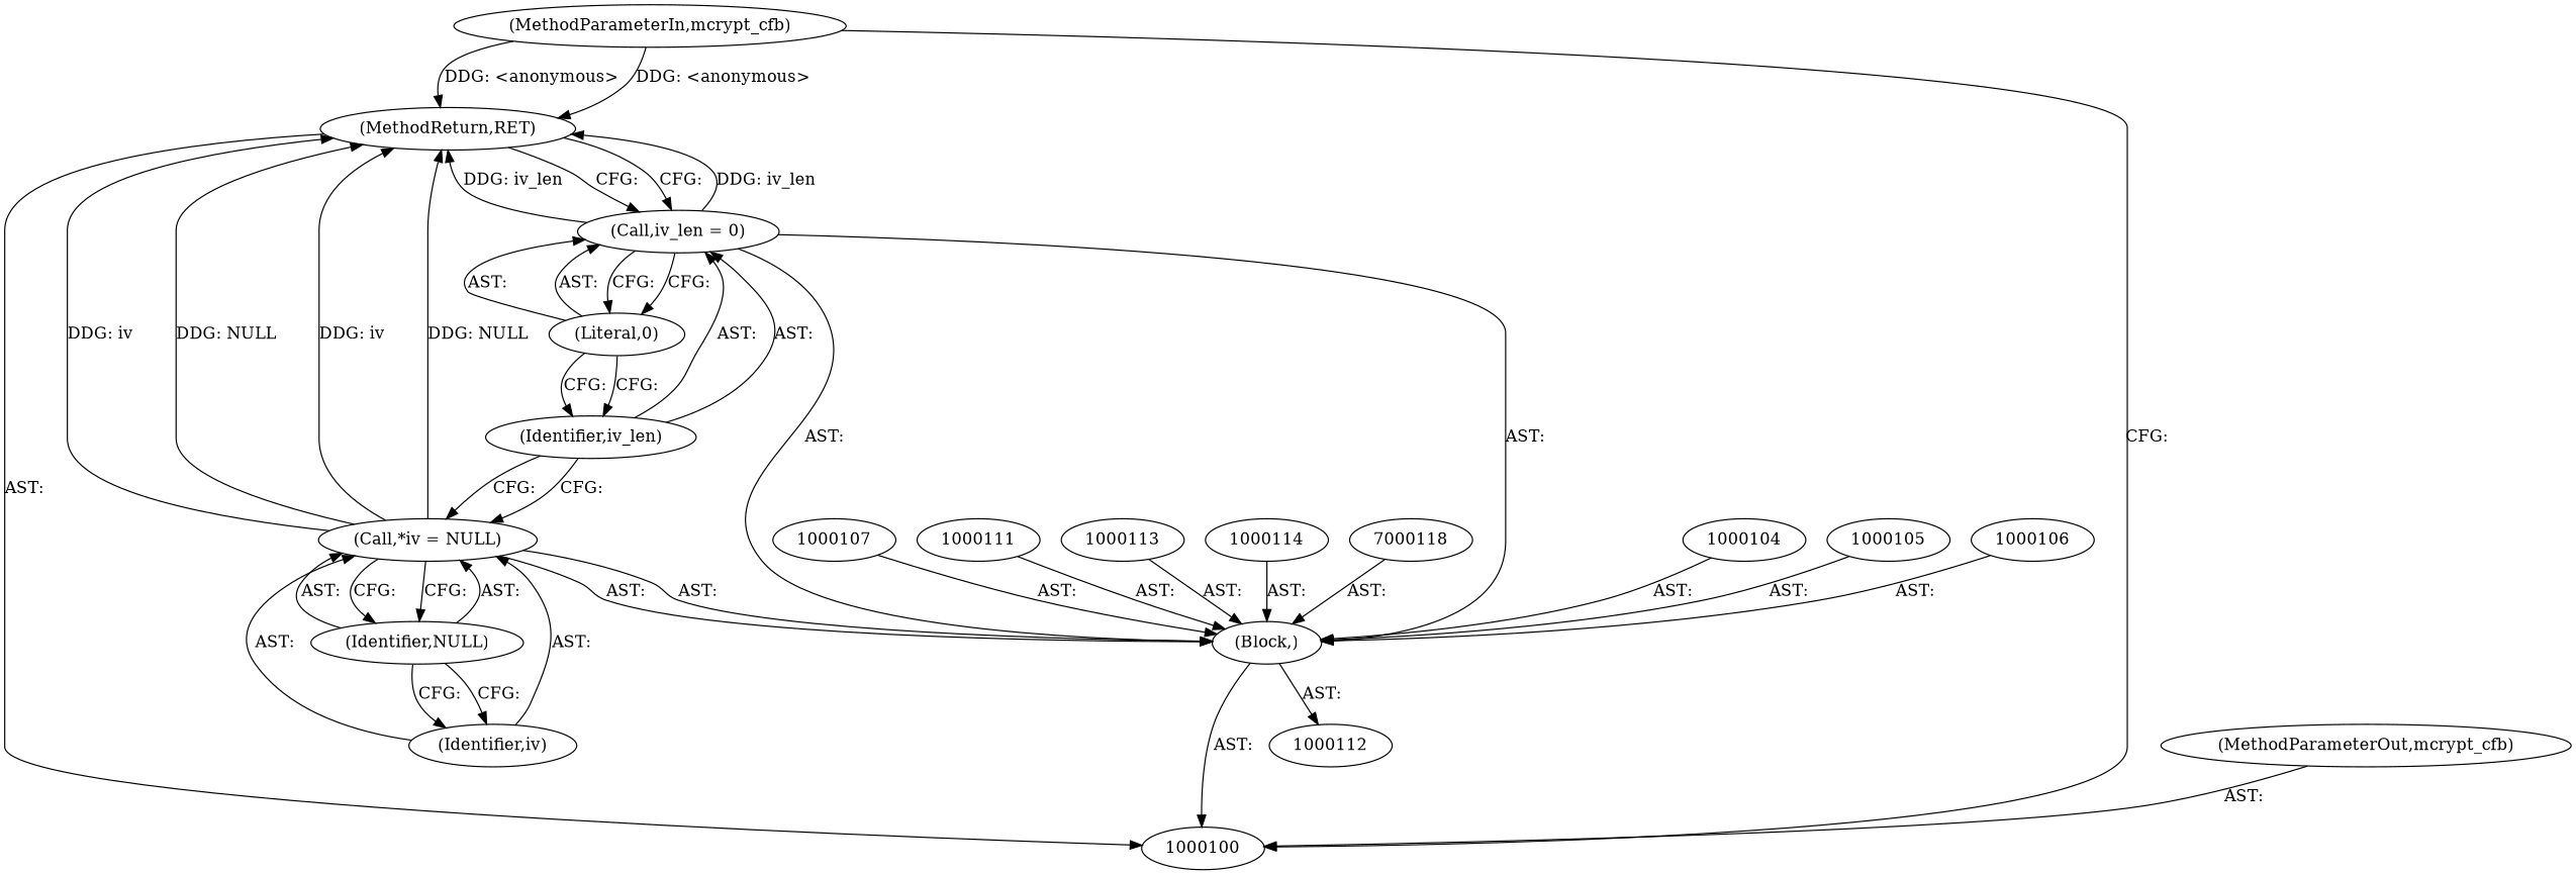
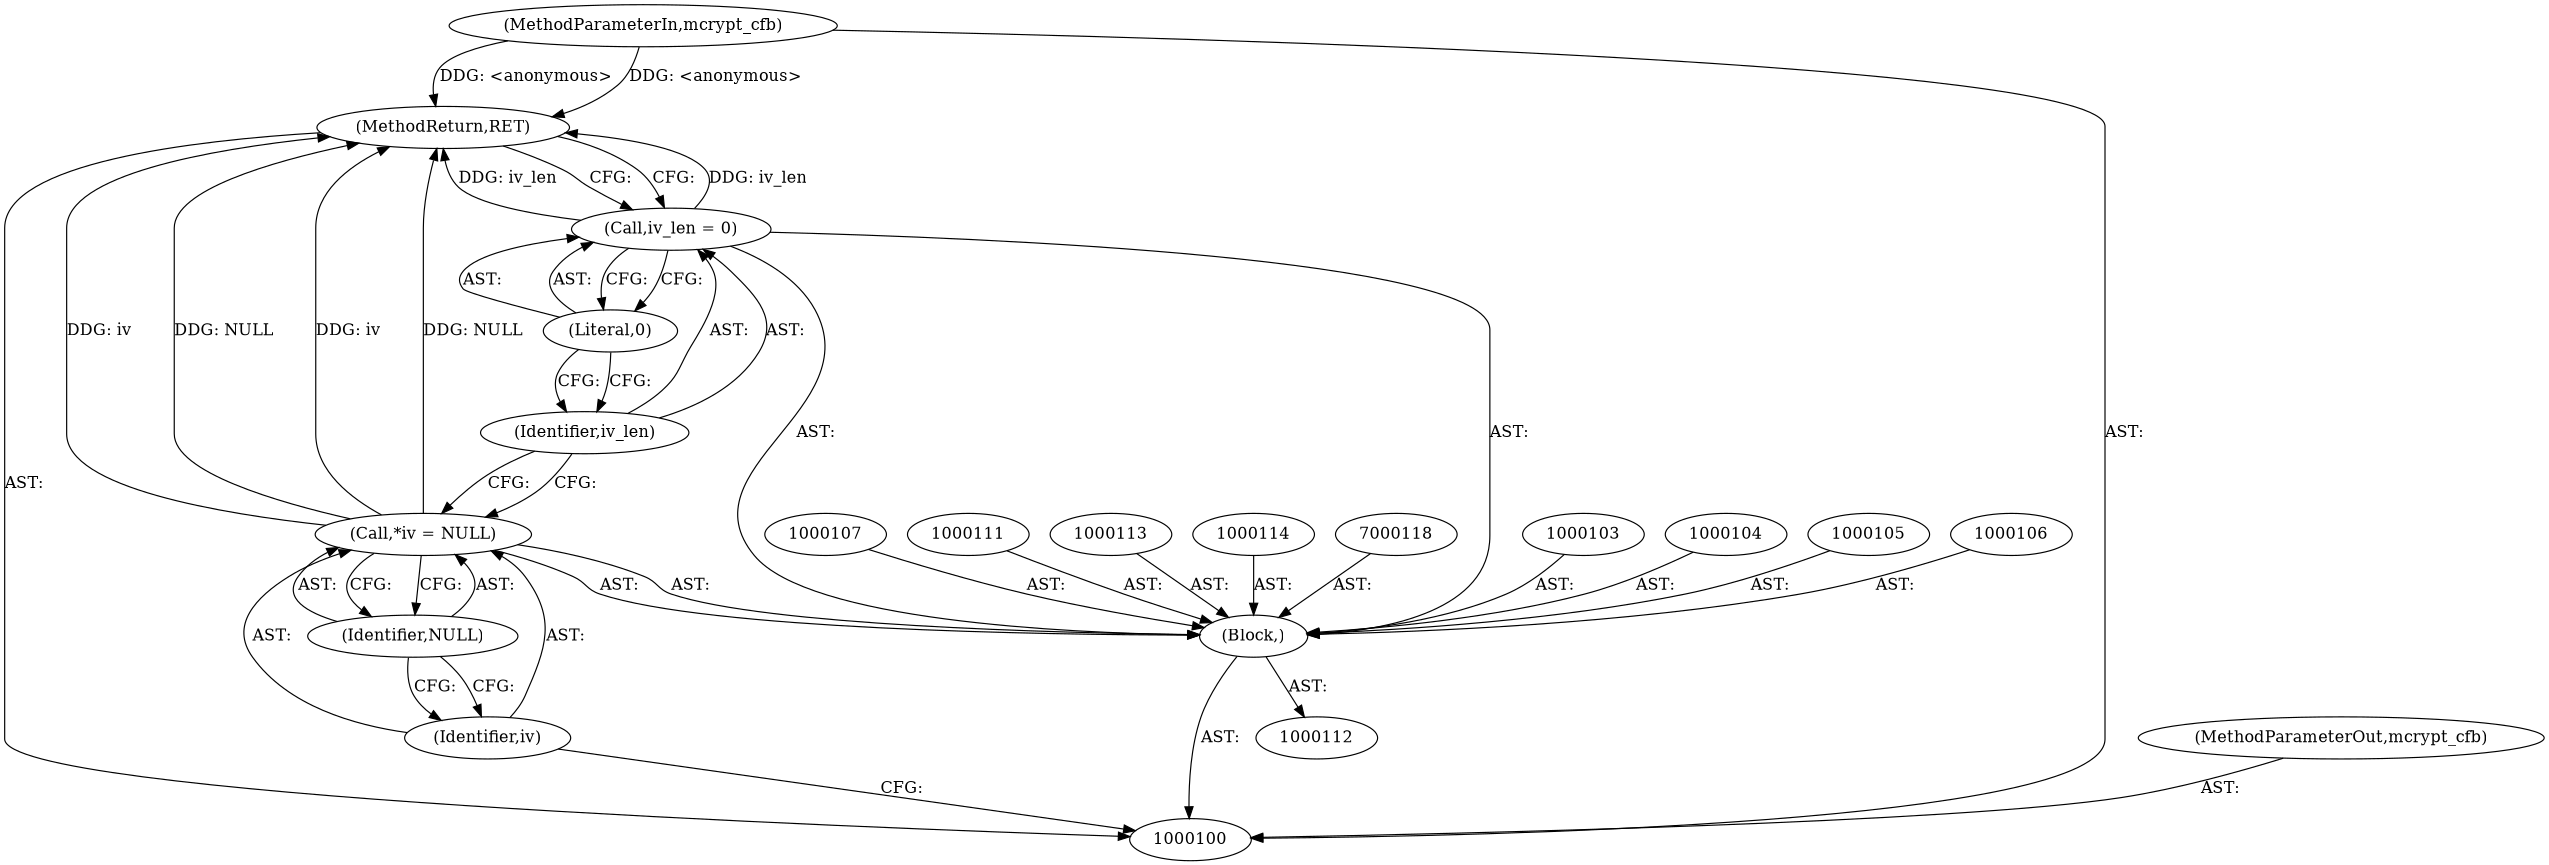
  digraph {
    n1 [label="(MethodReturn,RET)"]
    n2 [label="(Call,iv_len = 0)"]
    1000100
    n4 [label="(Block,)"]
    n5 [label="(Literal,0)"]
    n6 [label="(MethodParameterIn,mcrypt_cfb)"]
    n7 [label="(MethodParameterOut,mcrypt_cfb)"]
    1000112
    n9 [label="(Call,*iv = NULL)"]
    n10 [label="(Identifier,NULL)"]
    n11 [label="(Identifier,iv)"]
    n12 [label="(Identifier,iv_len)"]
+   1000103
    1000104
    1000105
    1000106
    1000107
    1000111
    1000113
    1000114
    n21 [label=7000118]
    n1 -> n2 [label="CFG: "]
    n1 -> n2 [label="CFG: "]
    n1 -> 1000100 [label="AST: "]
    n2 -> n1 [label="DDG: iv_len"]
    n2 -> n1 [label="DDG: iv_len"]
    n2 -> n4 [label="AST: "]
    n2 -> n4 [label="AST: "]
    n2 -> n5 [label="CFG: "]
    n2 -> n5 [label="CFG: "]
    n4 -> 1000100 [label="AST: "]
    n4 -> 1000112 [label="AST: "]
    n5 -> n2 [label="AST: "]
    n5 -> n2 [label="AST: "]
    n5 -> n12 [label="CFG: "]
    n5 -> n12 [label="CFG: "]
    n6 -> n1 [label="DDG: <anonymous>"]
    n6 -> n1 [label="DDG: <anonymous>"]
-   n6 -> 1000100 [label="CFG: "]
+   n6 -> 1000100 [label="AST: "]
    n7 -> 1000100 [label="AST: "]
    n9 -> n1 [label="DDG: iv"]
    n9 -> n1 [label="DDG: NULL"]
    n9 -> n1 [label="DDG: iv"]
    n9 -> n1 [label="DDG: NULL"]
    n9 -> n4 [label="AST: "]
    n9 -> n4 [label="AST: "]
    n9 -> n10 [label="CFG: "]
    n9 -> n10 [label="CFG: "]
    n10 -> n9 [label="AST: "]
    n10 -> n9 [label="AST: "]
    n10 -> n11 [label="CFG: "]
    n10 -> n11 [label="CFG: "]
+   n11 -> 1000100 [label="CFG: "]
    n11 -> n9 [label="AST: "]
    n11 -> n9 [label="AST: "]
    n12 -> n2 [label="AST: "]
    n12 -> n2 [label="AST: "]
    n12 -> n9 [label="CFG: "]
    n12 -> n9 [label="CFG: "]
+   1000103 -> n4 [label="AST: "]
    1000104 -> n4 [label="AST: "]
    1000105 -> n4 [label="AST: "]
    1000106 -> n4 [label="AST: "]
    1000107 -> n4 [label="AST: "]
    1000111 -> n4 [label="AST: "]
    1000113 -> n4 [label="AST: "]
    1000114 -> n4 [label="AST: "]
    n21 -> n4 [label="AST: "]
  }
